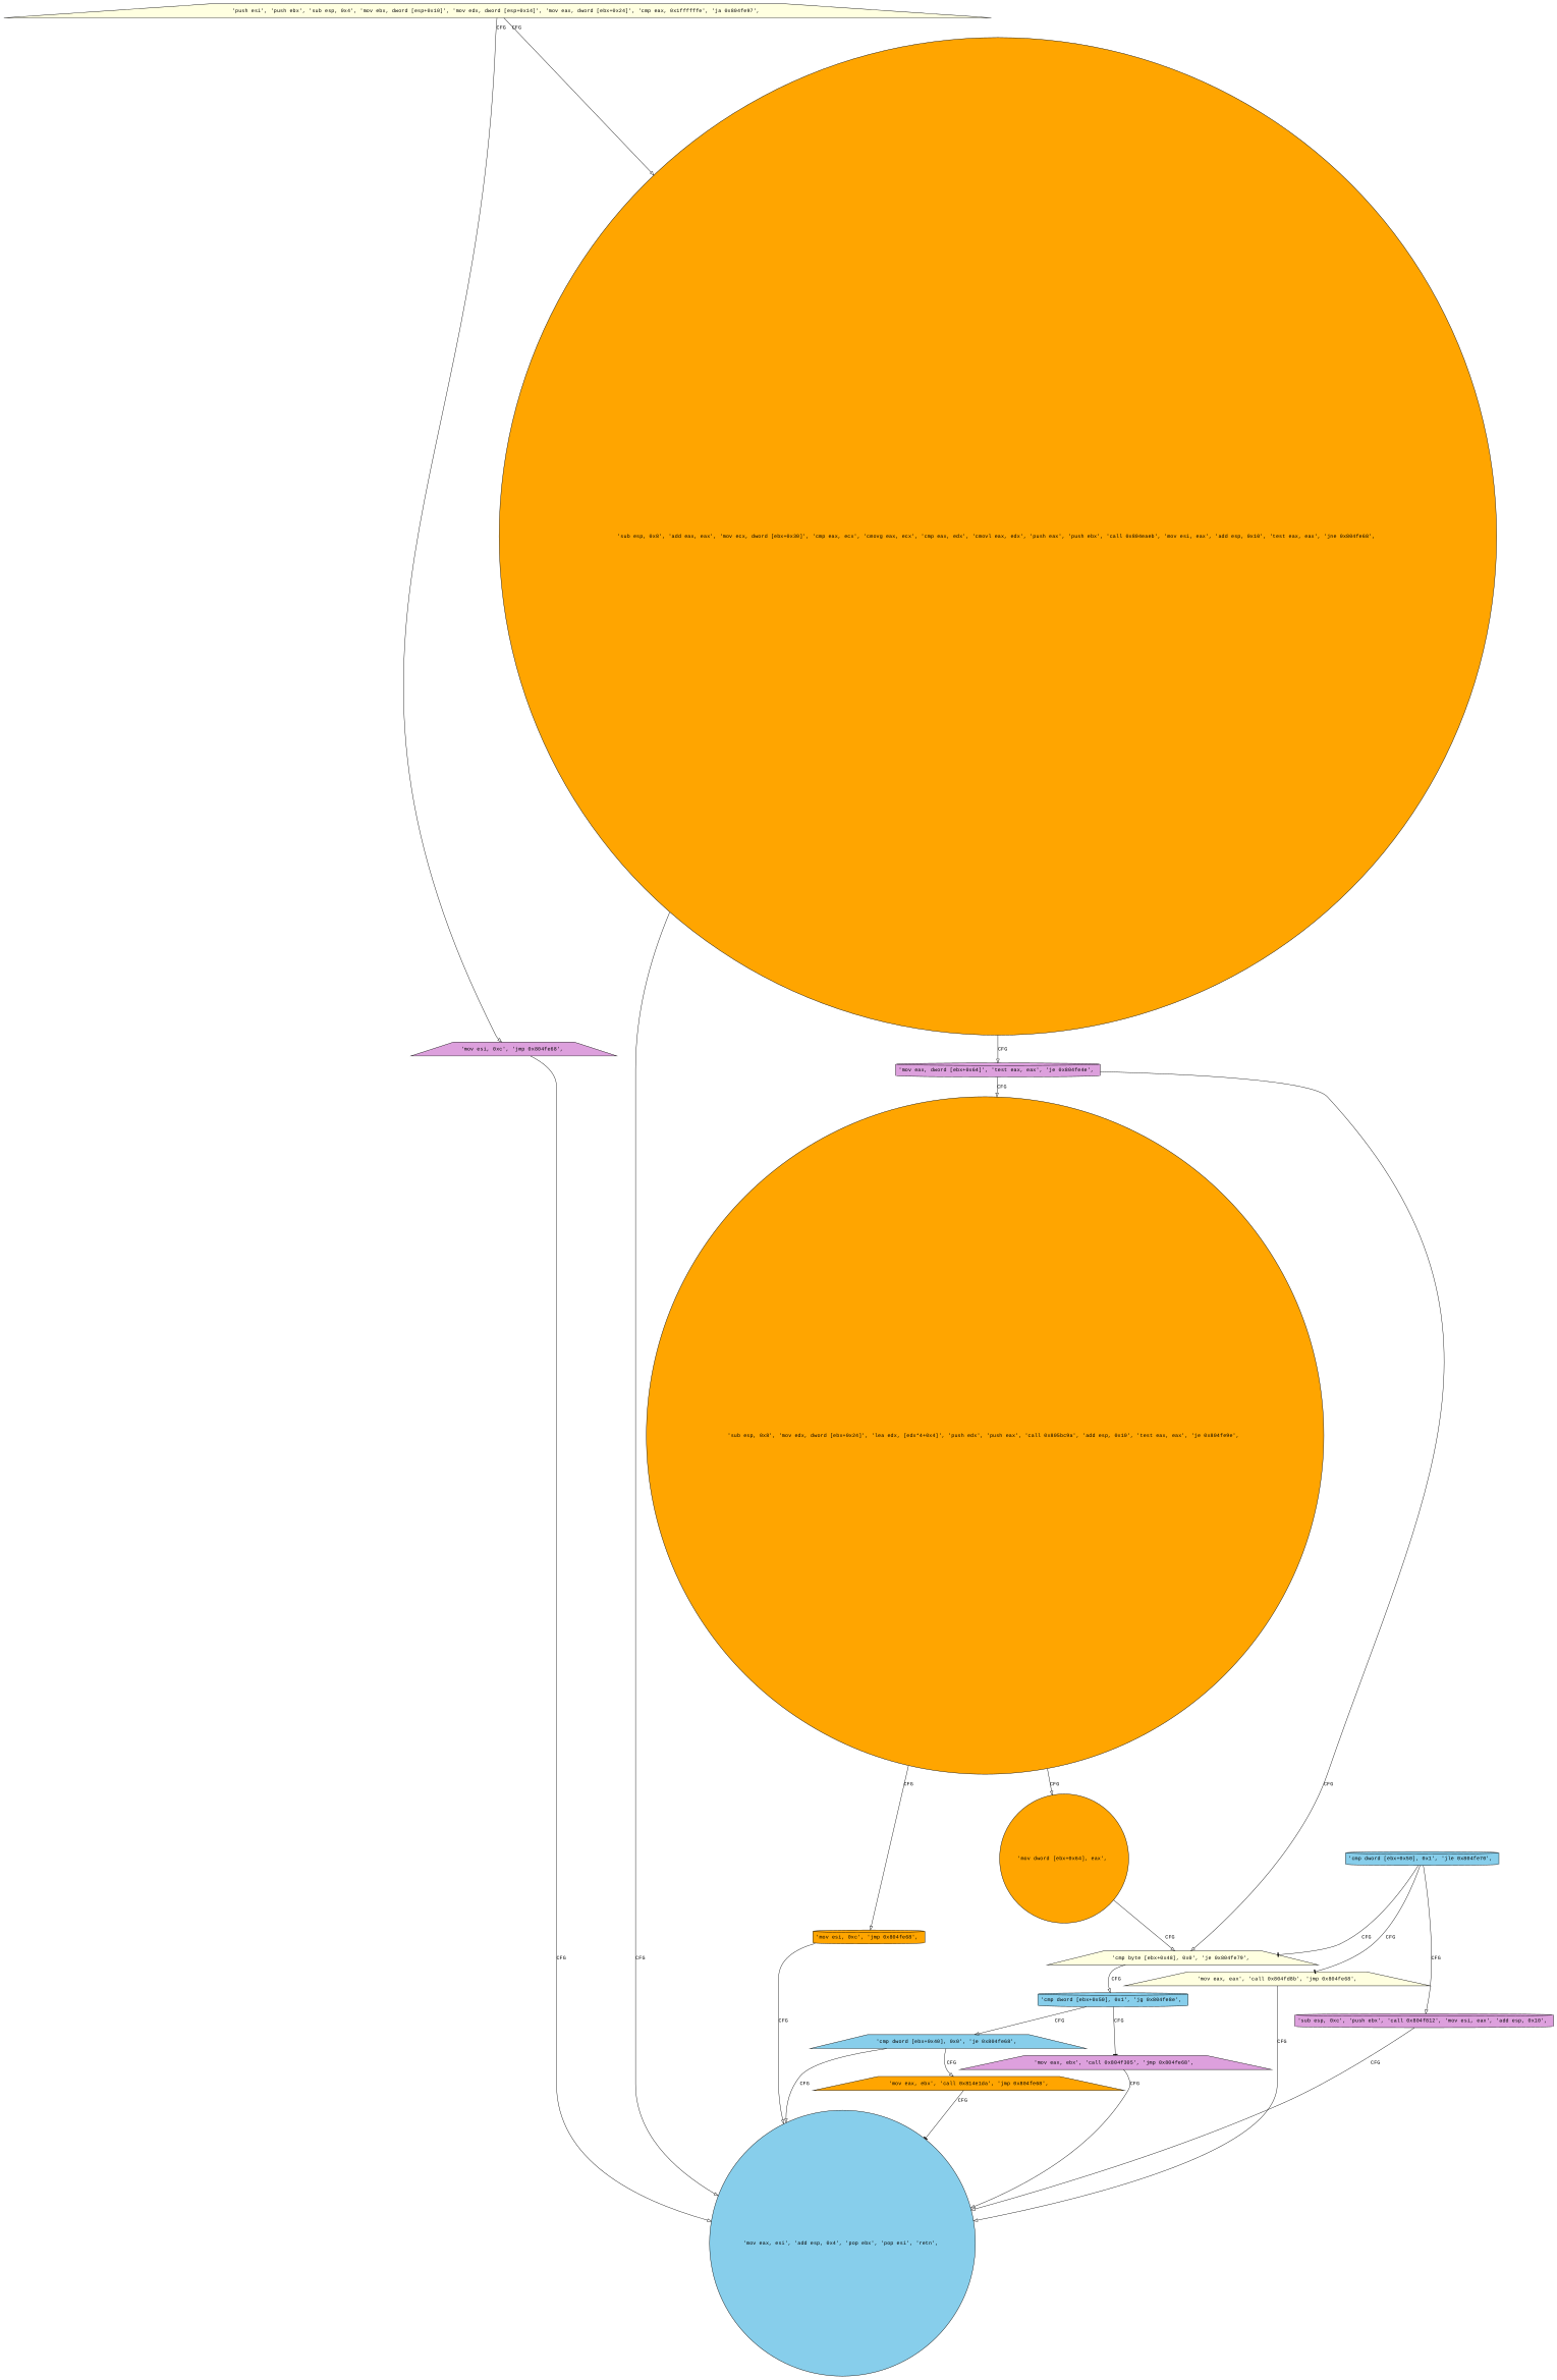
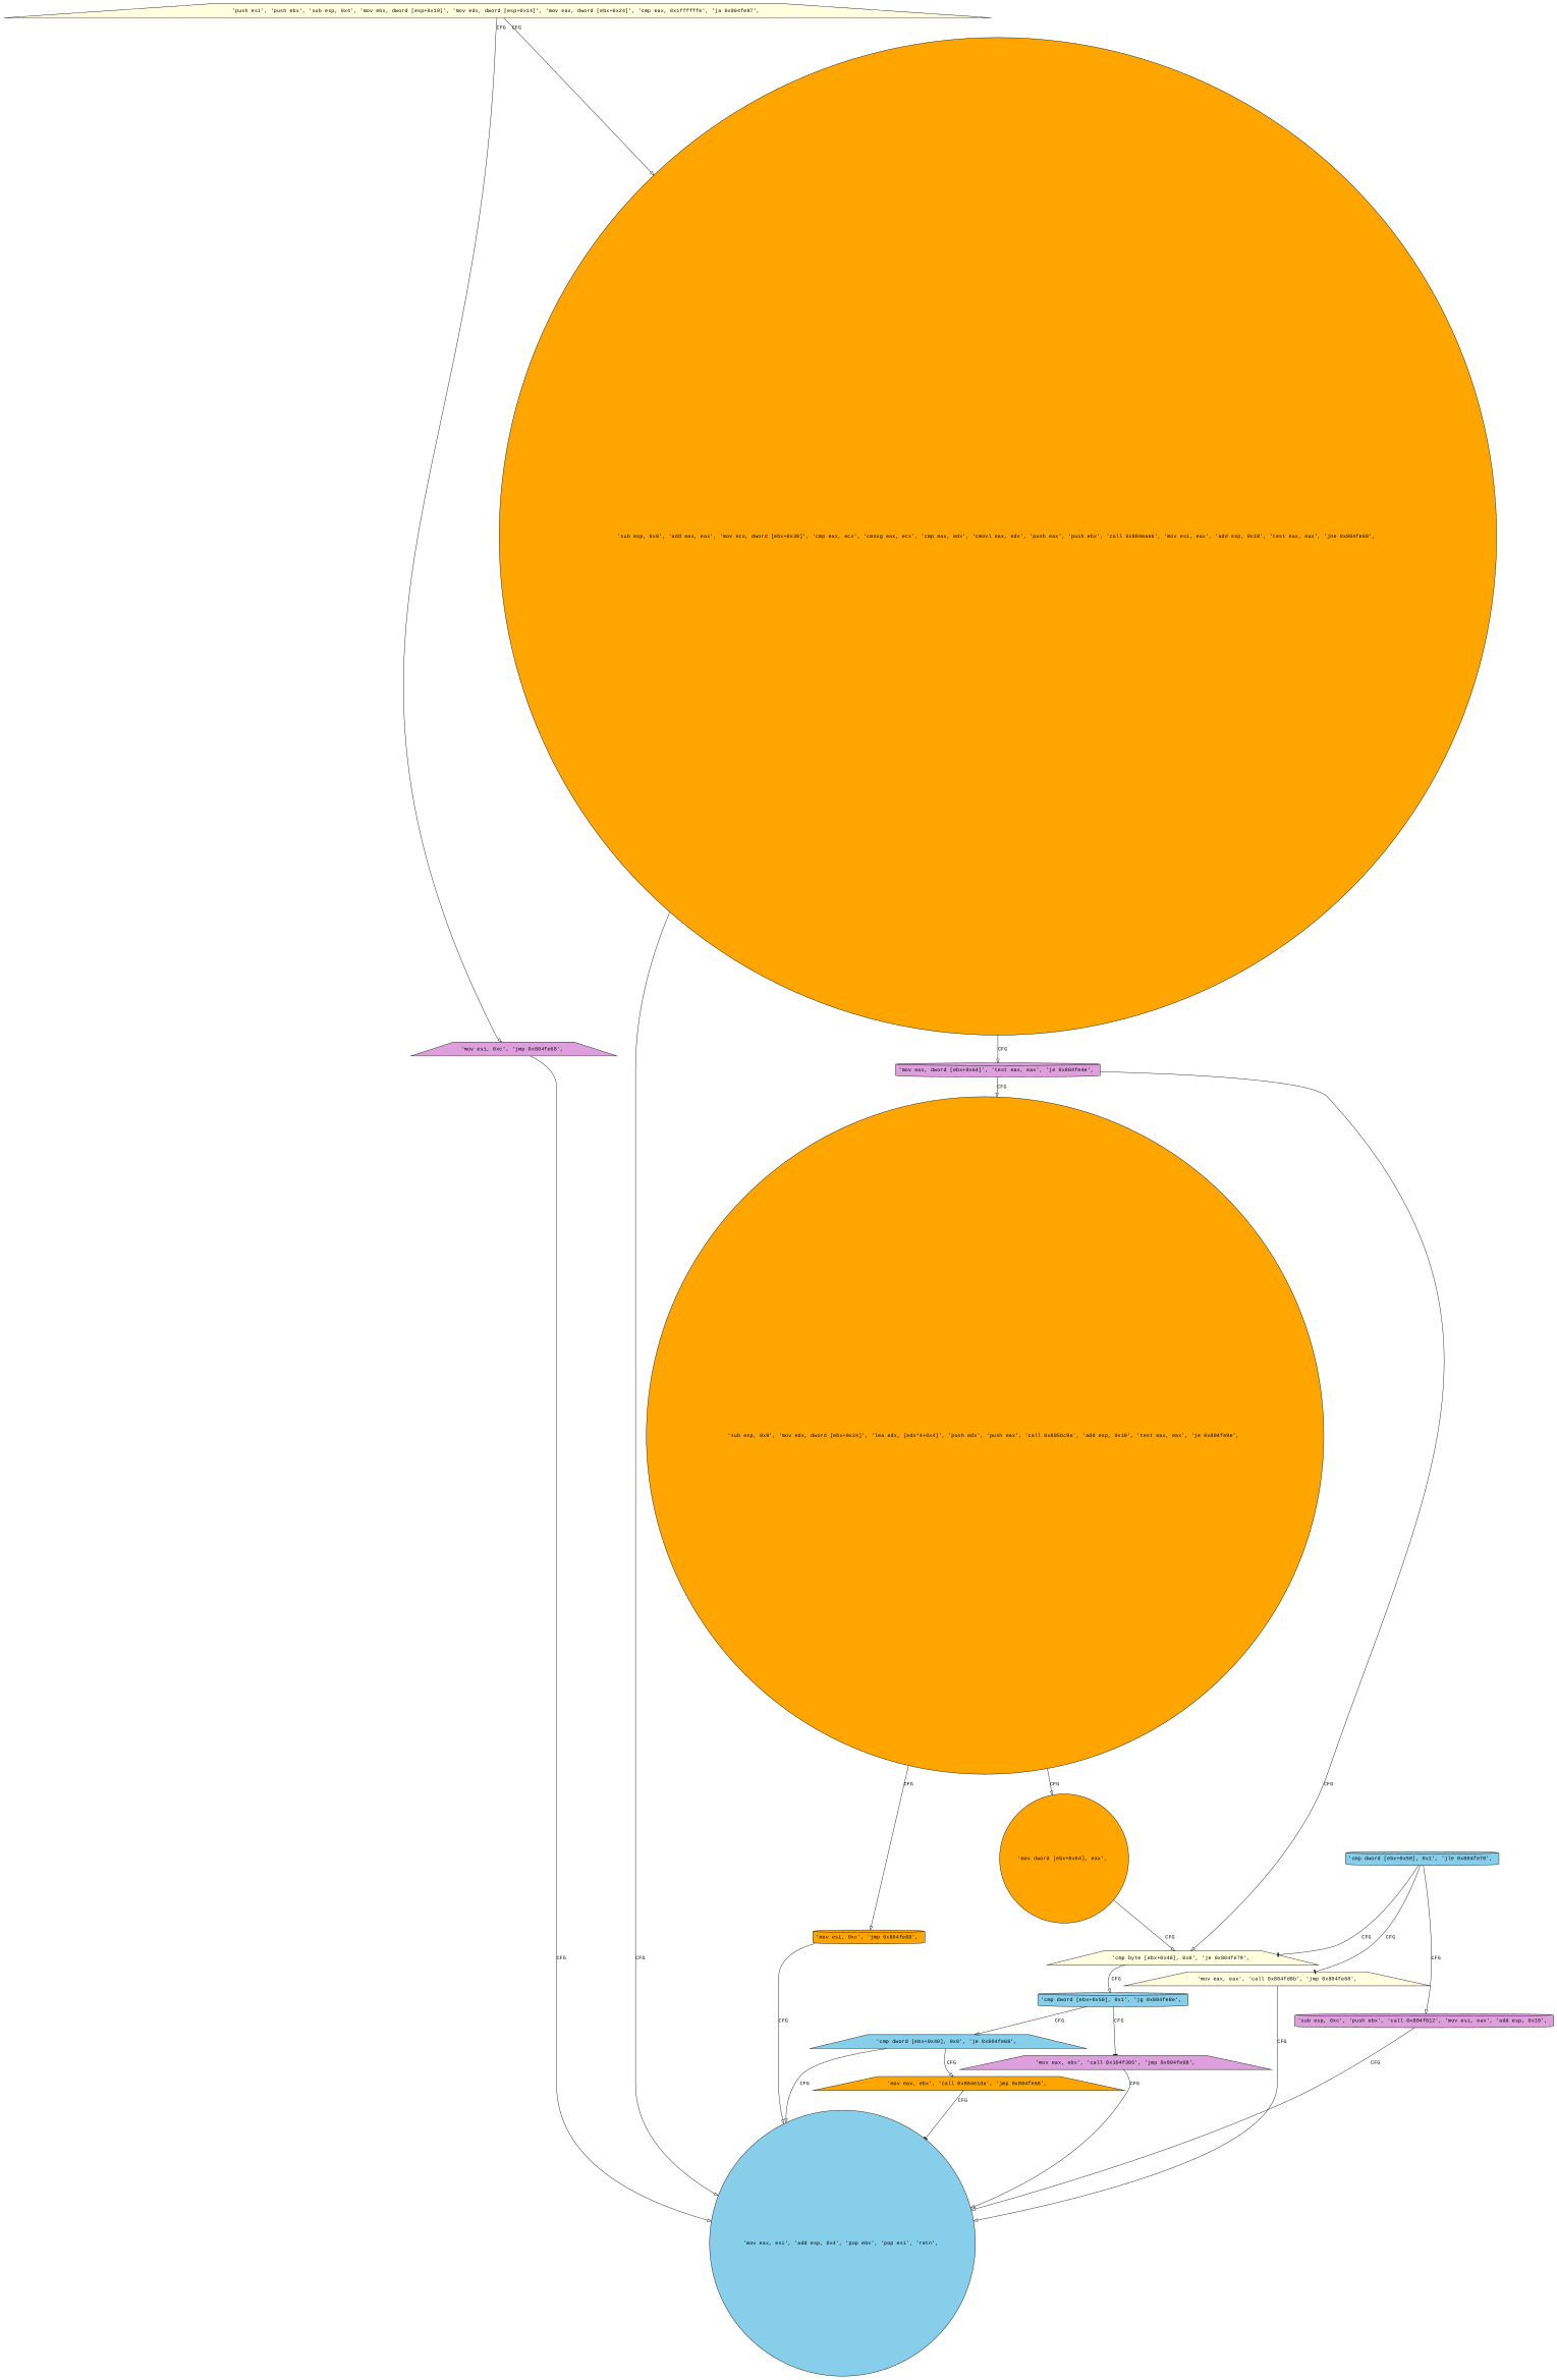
  digraph {
    fontname="Liberation Mono"
    node [fillcolor=orange fontname="Liberation Mono" shape=trapezium style=filled]
    edge [arrowhead=onormal fontname="Liberation Mono"]
    n1 [fillcolor=lightyellow label="'push esi', 'push ebx', 'sub esp, 0x4', 'mov ebx, dword [esp+0x10]', 'mov edx, dword [esp+0x14]', 'mov eax, dword [ebx+0x24]', 'cmp eax, 0x1ffffffe', 'ja 0x804fe97', "]
    n2 [fillcolor=plum label="'mov esi, 0xc', 'jmp 0x804fe68', "]
    n3 [label="'sub esp, 0x8', 'add eax, eax', 'mov ecx, dword [ebx+0x30]', 'cmp eax, ecx', 'cmovg eax, ecx', 'cmp eax, edx', 'cmovl eax, edx', 'push eax', 'push ebx', 'call 0x804eaeb', 'mov esi, eax', 'add esp, 0x10', 'test eax, eax', 'jne 0x804fe68', " shape=circle]
    n4 [fillcolor=skyblue label="'mov eax, esi', 'add esp, 0x4', 'pop ebx', 'pop esi', 'retn', " shape=circle]
    n5 [fillcolor=plum label="'mov eax, dword [ebx+0x64]', 'test eax, eax', 'je 0x804fe4e', " shape=cylinder]
    n6 [fillcolor=lightyellow label="'cmp byte [ebx+0x48], 0x0', 'je 0x804fe79', "]
    n7 [label="'sub esp, 0x8', 'mov edx, dword [ebx+0x24]', 'lea edx, [edx*4+0x4]', 'push edx', 'push eax', 'call 0x805bc9a', 'add esp, 0x10', 'test eax, eax', 'je 0x804fe9e', " shape=circle]
    n8 [fillcolor=skyblue label="'cmp dword [ebx+0x50], 0x1', 'jg 0x804fe8e', " shape=cylinder]
    n9 [label="'mov esi, 0xc', 'jmp 0x804fe68', " shape=cylinder]
    n10 [label="'mov dword [ebx+0x64], eax', " shape=circle]
-   n11 [fillcolor=plum label="'mov eax, ebx', 'call 0x804f305', 'jmp 0x804fe68', "]
+   n11 [fillcolor=plum label="'mov eax, ebx', 'call 0x104f305', 'jmp 0x804fe68',"]
    n12 [fillcolor=skyblue label="'cmp dword [ebx+0x40], 0x0', 'je 0x804fe68', "]
    n13 [fillcolor=skyblue label="'cmp dword [ebx+0x50], 0x1', 'jle 0x804fe70', " shape=cylinder]
    n14 [fillcolor=lightyellow label="'mov eax, eax', 'call 0x804fd8b', 'jmp 0x804fe68',"]
    n15 [fillcolor=plum label="'sub esp, 0xc', 'push ebx', 'call 0x804f812', 'mov esi, eax', 'add esp, 0x10', " shape=cylinder]
-   n16 [label="'mov eax, ebx', 'call 0x814e1da', 'jmp 0x804fe68',"]
+   n16 [label="'mov eax, ebx', 'call 0x804e1da', 'jmp 0x804fe68', "]
    n1 -> n2 [label=CFG]
    n1 -> n3 [label=CFG]
    n2 -> n4 [label=CFG]
    n3 -> n4 [label=CFG]
    n3 -> n5 [label=CFG]
    n5 -> n6 [label=CFG]
    n5 -> n7 [label=CFG]
    n6 -> n8 [label=CFG]
    n7 -> n9 [label=CFG]
    n7 -> n10 [label=CFG]
    n8 -> n11 [arrowhead=tee label=CFG]
    n8 -> n12 [label=CFG]
    n9 -> n4 [label=CFG]
    n10 -> n6 [label=CFG]
    n11 -> n4 [label=CFG]
    n12 -> n4 [label=CFG]
    n12 -> n16 [label=CFG]
    n13 -> n6 [arrowhead=tee label=CFG]
    n13 -> n14 [arrowhead=tee label=CFG]
    n13 -> n15 [label=CFG]
    n14 -> n4 [label=CFG]
    n15 -> n4 [label=CFG]
    n16 -> n4 [arrowhead=tee label=CFG]
  }
